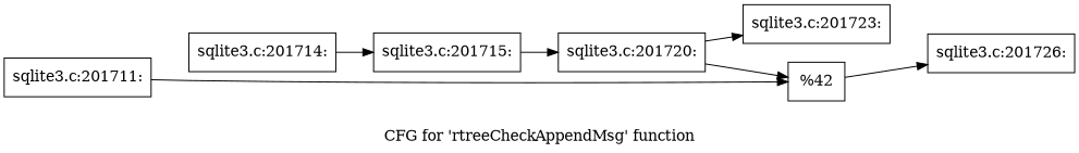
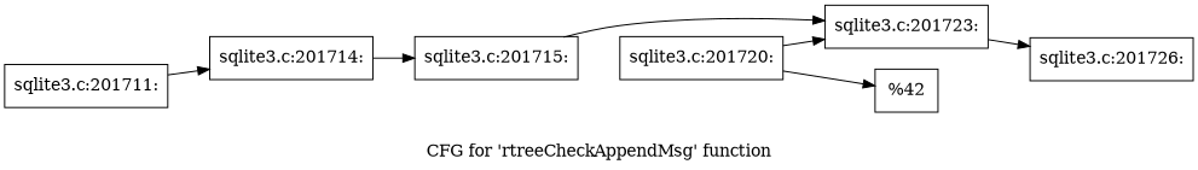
  digraph {
    fontname="DejaVu Serif"
    label="CFG for 'rtreeCheckAppendMsg' function"
    rankdir=LR
    node [fontname="DejaVu Serif" shape=record]
    edge [fontname="DejaVu Serif"]
    n1 [label="{sqlite3.c:201711:}"]
    n2 [label="{sqlite3.c:201714:}"]
    n3 [label="{sqlite3.c:201715:}"]
    n4 [label="{sqlite3.c:201720:}"]
    n5 [label="{sqlite3.c:201723:}"]
    n6 [label="{%42}"]
    n7 [label="{sqlite3.c:201726:}"]
-   n1 -> n6
+   n1 -> n2
    n2 -> n3
-   n3 -> n4
+   n3 -> n5
    n4 -> n5
    n4 -> n6
-   n6 -> n7
+   n5 -> n7
  }
